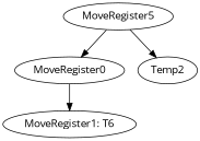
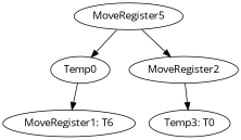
  digraph {
    fontname="Open Sans"
    ordering=out
    node [fontname="Open Sans"]
    edge [fontname="Open Sans"]
    n1 [label=MoveRegister5]
-   Temp0 [label=MoveRegister0]
-   Temp2
+   Temp0
+   Temp2 [label=MoveRegister2]
    n4 [label="MoveRegister1: T6"]
+   "Temp3: T0"
    n1 -> Temp0
    n1 -> Temp2
    Temp0 -> n4
+   Temp2 -> "Temp3: T0"
  }
